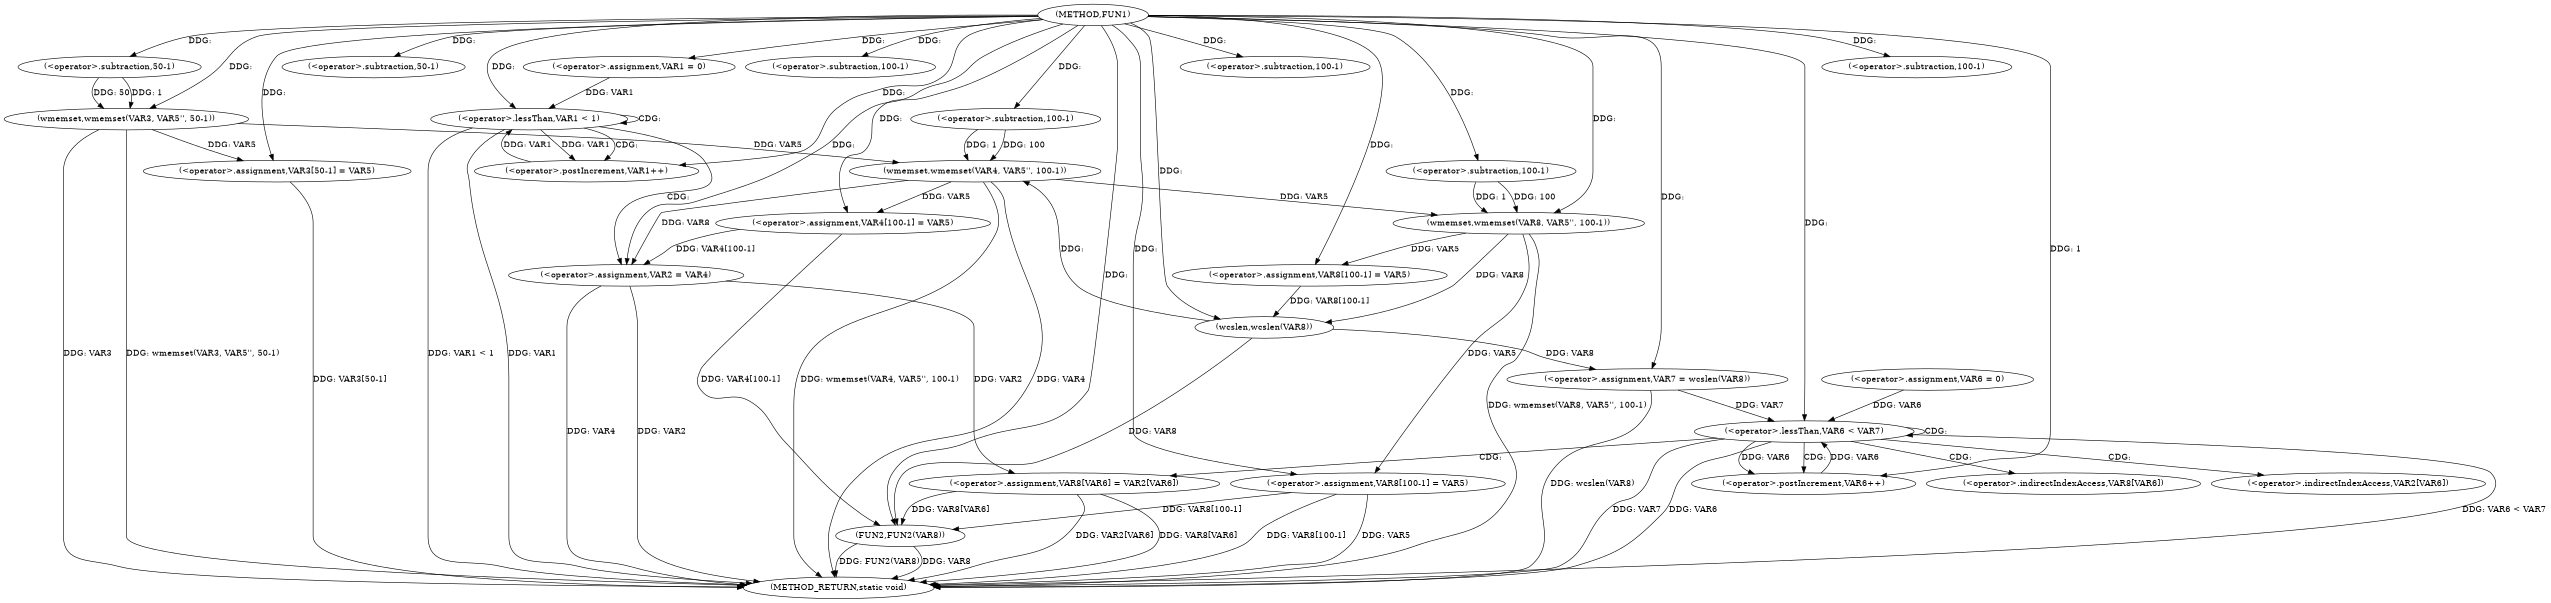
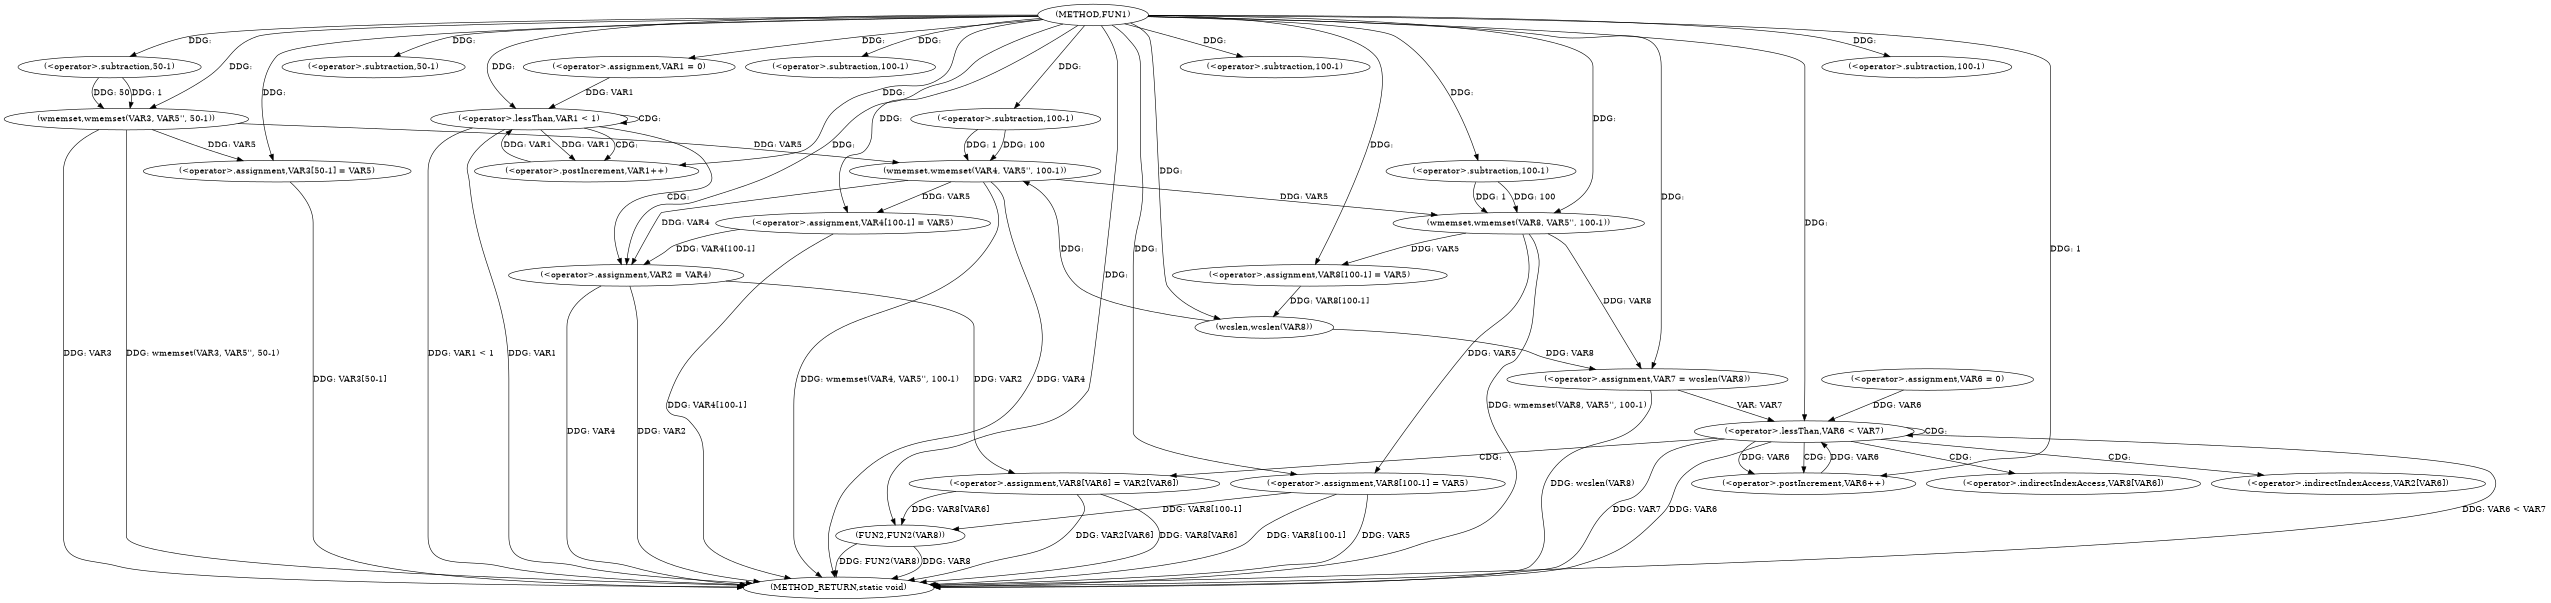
  digraph {
    n1 [label="(METHOD,FUN1)"]
    n2 [label="(wmemset,wmemset(VAR3, VAR5'', 50-1))"]
    n3 [label="(<operator>.subtraction,50-1)"]
    n4 [label="(<operator>.assignment,VAR3[50-1] = VAR5)"]
    n5 [label="(<operator>.subtraction,50-1)"]
    n6 [label="(<operator>.subtraction,100-1)"]
    n7 [label="(<operator>.assignment,VAR4[100-1] = VAR5)"]
    n8 [label="(<operator>.subtraction,100-1)"]
    n9 [label="(<operator>.assignment,VAR1 = 0)"]
    n10 [label="(<operator>.lessThan,VAR1 < 1)"]
    n11 [label="(<operator>.postIncrement,VAR1++)"]
    n12 [label="(<operator>.assignment,VAR2 = VAR4)"]
    n13 [label="(wmemset,wmemset(VAR8, VAR5'', 100-1))"]
    n14 [label="(<operator>.subtraction,100-1)"]
    n15 [label="(<operator>.assignment,VAR8[100-1] = VAR5)"]
    n16 [label="(<operator>.subtraction,100-1)"]
    n17 [label="(<operator>.assignment,VAR7 = wcslen(VAR8))"]
    n18 [label="(wcslen,wcslen(VAR8))"]
    n19 [label="(<operator>.lessThan,VAR6 < VAR7)"]
    n20 [label="(<operator>.postIncrement,VAR6++)"]
    n21 [label="(<operator>.assignment,VAR8[100-1] = VAR5)"]
    n22 [label="(<operator>.subtraction,100-1)"]
    n23 [label="(FUN2,FUN2(VAR8))"]
    n24 [label="(wmemset,wmemset(VAR4, VAR5'', 100-1))"]
    n25 [label="(METHOD_RETURN,static void)"]
    n26 [label="(<operator>.assignment,VAR8[VAR6] = VAR2[VAR6])"]
    n27 [label="(<operator>.assignment,VAR6 = 0)"]
    n28 [label="(<operator>.indirectIndexAccess,VAR8[VAR6])"]
    n29 [label="(<operator>.indirectIndexAccess,VAR2[VAR6])"]
    n1 -> n2 [label="DDG: "]
    n1 -> n3 [label="DDG: "]
    n1 -> n4 [label="DDG: "]
    n1 -> n5 [label="DDG: "]
    n1 -> n6 [label="DDG: "]
    n1 -> n7 [label="DDG: "]
    n1 -> n8 [label="DDG: "]
    n1 -> n9 [label="DDG: "]
    n1 -> n10 [label="DDG: "]
    n1 -> n11 [label="DDG: "]
    n1 -> n12 [label="DDG: "]
    n1 -> n13 [label="DDG: "]
    n1 -> n14 [label="DDG: "]
    n1 -> n15 [label="DDG: "]
    n1 -> n16 [label="DDG: "]
    n1 -> n17 [label="DDG: "]
    n1 -> n18 [label="DDG: "]
    n1 -> n19 [label="DDG: "]
    n1 -> n20 [label="DDG: 1"]
    n1 -> n21 [label="DDG: "]
    n1 -> n22 [label="DDG: "]
    n1 -> n23 [label="DDG: "]
    n2 -> n4 [label="DDG: VAR5"]
    n2 -> n24 [label="DDG: VAR5"]
    n2 -> n25 [label="DDG: VAR3"]
    n2 -> n25 [label="DDG: wmemset(VAR3, VAR5'', 50-1)"]
    n3 -> n2 [label="DDG: 50"]
    n3 -> n2 [label="DDG: 1"]
    n4 -> n25 [label="DDG: VAR3[50-1]"]
    n6 -> n24 [label="DDG: 100"]
    n6 -> n24 [label="DDG: 1"]
    n7 -> n12 [label="DDG: VAR4[100-1]"]
-   n7 -> n23 [label="DDG: VAR4[100-1]"]
+   n7 -> n25 [label="DDG: VAR4[100-1]"]
    n9 -> n10 [label="DDG: VAR1"]
    n10 -> n10 [label="CDG: "]
    n10 -> n11 [label="DDG: VAR1"]
    n10 -> n11 [label="CDG: "]
    n10 -> n12 [label="CDG: "]
    n10 -> n25 [label="DDG: VAR1 < 1"]
    n10 -> n25 [label="DDG: VAR1"]
    n11 -> n10 [label="DDG: VAR1"]
    n12 -> n25 [label="DDG: VAR4"]
    n12 -> n25 [label="DDG: VAR2"]
    n12 -> n26 [label="DDG: VAR2"]
    n13 -> n15 [label="DDG: VAR5"]
-   n13 -> n18 [label="DDG: VAR8"]
+   n13 -> n17 [label="DDG: VAR8"]
    n13 -> n21 [label="DDG: VAR5"]
    n13 -> n25 [label="DDG: wmemset(VAR8, VAR5'', 100-1)"]
    n14 -> n13 [label="DDG: 100"]
    n14 -> n13 [label="DDG: 1"]
    n15 -> n18 [label="DDG: VAR8[100-1]"]
-   n17 -> n19 [label="DDG: VAR7"]
+   n17 -> n19 [label="VAR: VAR7"]
    n17 -> n25 [label="DDG: wcslen(VAR8)"]
    n18 -> n17 [label="DDG: VAR8"]
-   n18 -> n23 [label="DDG: VAR8"]
    n18 -> n24 [label="DDG: "]
    n19 -> n19 [label="CDG: "]
    n19 -> n20 [label="DDG: VAR6"]
    n19 -> n20 [label="CDG: "]
    n19 -> n25 [label="DDG: VAR7"]
    n19 -> n25 [label="DDG: VAR6"]
    n19 -> n25 [label="DDG: VAR6 < VAR7"]
    n19 -> n26 [label="CDG: "]
    n19 -> n28 [label="CDG: "]
    n19 -> n29 [label="CDG: "]
    n20 -> n19 [label="DDG: VAR6"]
    n21 -> n23 [label="DDG: VAR8[100-1]"]
    n21 -> n25 [label="DDG: VAR5"]
    n21 -> n25 [label="DDG: VAR8[100-1]"]
    n23 -> n25 [label="DDG: FUN2(VAR8)"]
    n23 -> n25 [label="DDG: VAR8"]
    n24 -> n7 [label="DDG: VAR5"]
-   n24 -> n12 [label="DDG: VAR8"]
+   n24 -> n12 [label="DDG: VAR4"]
    n24 -> n13 [label="DDG: VAR5"]
    n24 -> n25 [label="DDG: wmemset(VAR4, VAR5'', 100-1)"]
    n24 -> n25 [label="DDG: VAR4"]
    n26 -> n23 [label="DDG: VAR8[VAR6]"]
    n26 -> n25 [label="DDG: VAR2[VAR6]"]
    n26 -> n25 [label="DDG: VAR8[VAR6]"]
    n27 -> n19 [label="DDG: VAR6"]
  }
